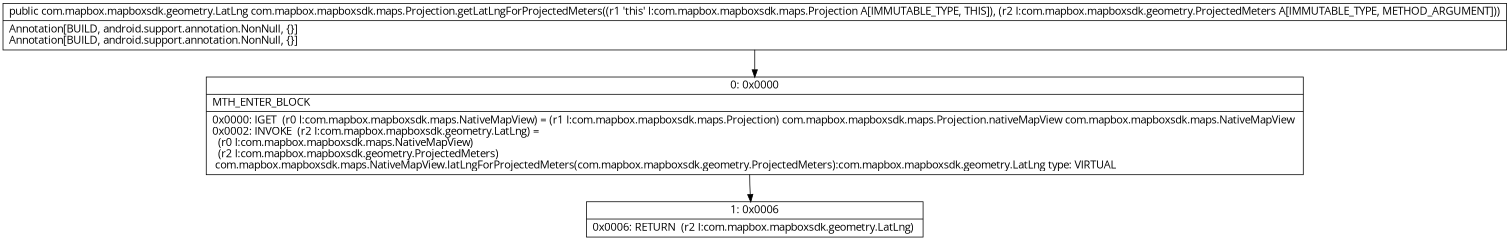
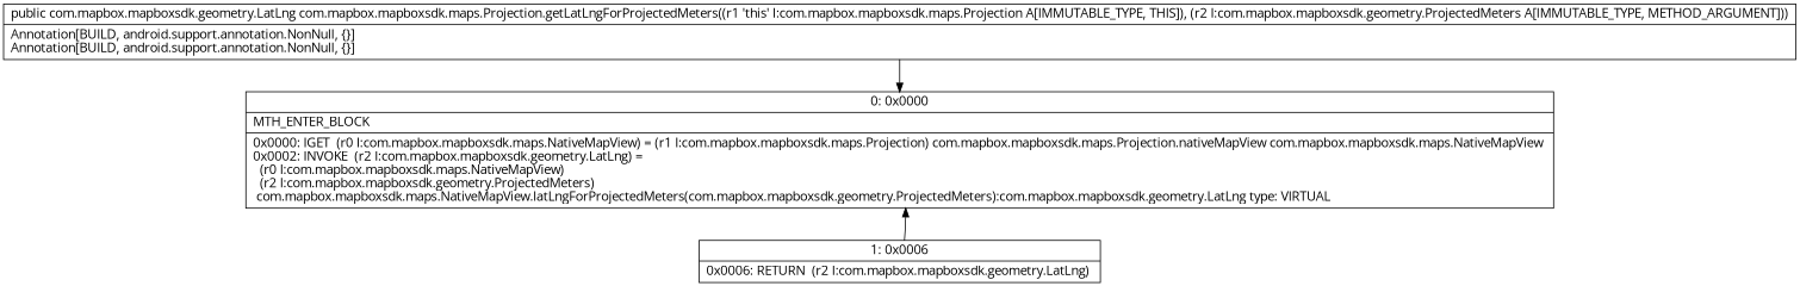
  digraph {
    fontname="Open Sans"
    node [shape=record fontname="Open Sans"]
    edge [fontname="Open Sans"]
    n1 [label="{0\:\ 0x0000|MTH_ENTER_BLOCK\l|0x0000: IGET  (r0 I:com.mapbox.mapboxsdk.maps.NativeMapView) = (r1 I:com.mapbox.mapboxsdk.maps.Projection) com.mapbox.mapboxsdk.maps.Projection.nativeMapView com.mapbox.mapboxsdk.maps.NativeMapView \l0x0002: INVOKE  (r2 I:com.mapbox.mapboxsdk.geometry.LatLng) = \l  (r0 I:com.mapbox.mapboxsdk.maps.NativeMapView)\l  (r2 I:com.mapbox.mapboxsdk.geometry.ProjectedMeters)\l com.mapbox.mapboxsdk.maps.NativeMapView.latLngForProjectedMeters(com.mapbox.mapboxsdk.geometry.ProjectedMeters):com.mapbox.mapboxsdk.geometry.LatLng type: VIRTUAL \l}"]
    n2 [label="{1\:\ 0x0006|0x0006: RETURN  (r2 I:com.mapbox.mapboxsdk.geometry.LatLng) \l}"]
    n3 [label="{public com.mapbox.mapboxsdk.geometry.LatLng com.mapbox.mapboxsdk.maps.Projection.getLatLngForProjectedMeters((r1 'this' I:com.mapbox.mapboxsdk.maps.Projection A[IMMUTABLE_TYPE, THIS]), (r2 I:com.mapbox.mapboxsdk.geometry.ProjectedMeters A[IMMUTABLE_TYPE, METHOD_ARGUMENT]))  | Annotation[BUILD, android.support.annotation.NonNull, \{\}]\lAnnotation[BUILD, android.support.annotation.NonNull, \{\}]\l}"]
-   n1 -> n2
+   n2 -> n1
    n3 -> n1
  }
